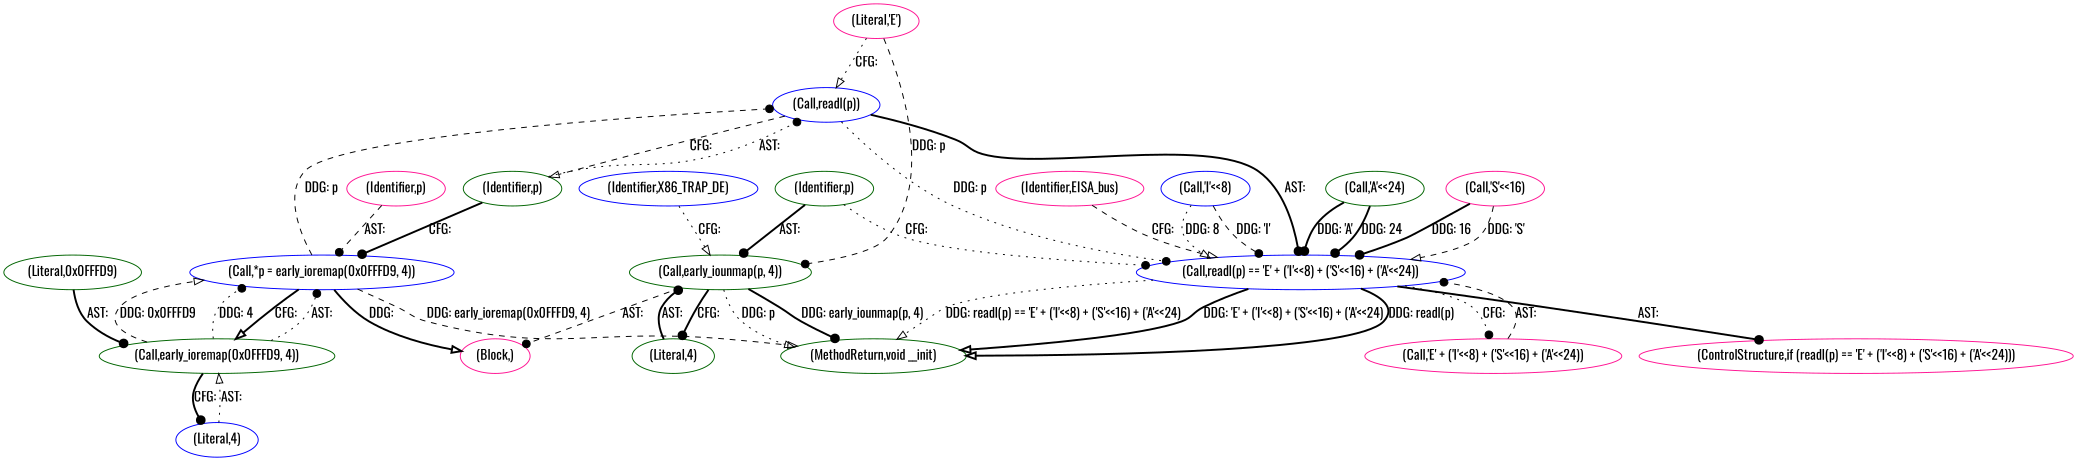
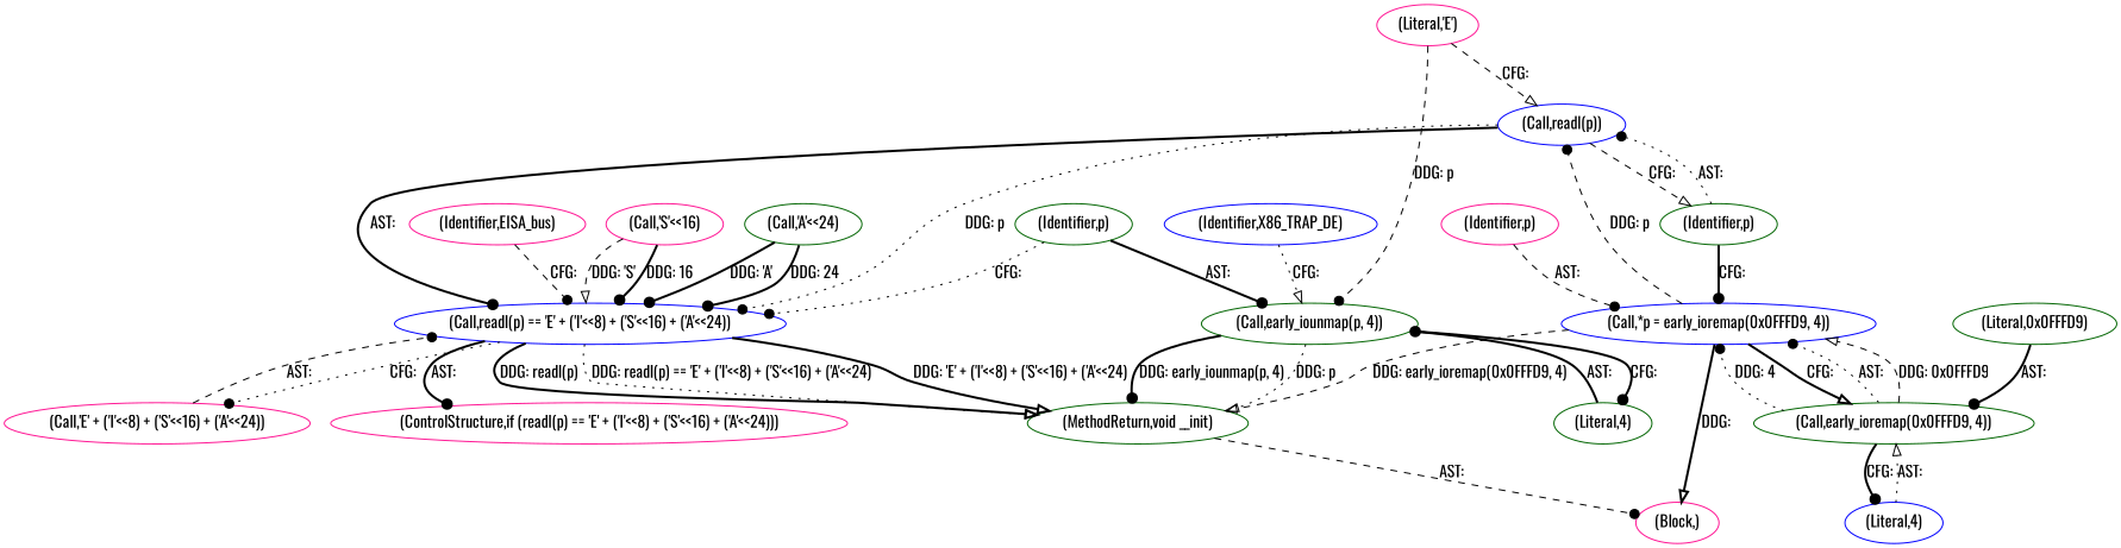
  digraph {
    fontname=Oswald
    node [color=darkgreen fontname=Oswald]
    edge [arrowhead=dot fontname=Oswald style=bold]
    n1 [color=blue label="(Call,readl(p))"]
    n2 [color=blue label="(Call,readl(p) == 'E' + ('I'<<8) + ('S'<<16) + ('A'<<24))"]
    n3 [label="(Identifier,p)"]
    n4 [label="(MethodReturn,void __init)"]
    n5 [color=deeppink label="(Call,'E' + ('I'<<8) + ('S'<<16) + ('A'<<24))"]
    n6 [color=deeppink label="(ControlStructure,if (readl(p) == 'E' + ('I'<<8) + ('S'<<16) + ('A'<<24)))"]
    n7 [label="(Call,early_iounmap(p, 4))"]
    n8 [color=deeppink label="(Block,)"]
    n9 [label="(Literal,4)"]
    n10 [color=blue label="(Call,*p = early_ioremap(0x0FFFD9, 4))"]
    n11 [label="(Call,early_ioremap(0x0FFFD9, 4))"]
    n12 [color=blue label="(Literal,4)"]
    n13 [label="(Call,'A'<<24)"]
    n14 [label="(Identifier,p)"]
    n15 [color=blue label="(Identifier,X86_TRAP_DE)"]
    n16 [color=deeppink label="(Identifier,p)"]
    n17 [label="(Literal,0x0FFFD9)"]
    n18 [color=deeppink label="(Literal,'E')"]
    n19 [color=deeppink label="(Call,'S'<<16)"]
    n20 [color=deeppink label="(Identifier,EISA_bus)"]
-   n21 [color=blue label="(Call,'I'<<8)"]
    n1 -> n2 [label="AST: "]
    n1 -> n2 [label="DDG: p" style=dotted]
    n1 -> n3 [arrowhead=onormal label="CFG: " style=dashed]
    n2 -> n4 [arrowhead=onormal label="DDG: readl(p) == 'E' + ('I'<<8) + ('S'<<16) + ('A'<<24)" style=dotted]
    n2 -> n4 [arrowhead=onormal label="DDG: 'E' + ('I'<<8) + ('S'<<16) + ('A'<<24)"]
    n2 -> n4 [arrowhead=onormal label="DDG: readl(p)"]
    n2 -> n5 [label="CFG: " style=dotted]
    n2 -> n6 [label="AST: "]
    n3 -> n1 [label="AST: " style=dotted]
    n3 -> n10 [label="CFG: "]
    n5 -> n2 [label="AST: " style=dashed]
    n7 -> n4 [label="DDG: early_iounmap(p, 4)"]
    n7 -> n4 [arrowhead=onormal label="DDG: p" style=dotted]
-   n7 -> n8 [label="AST: " style=dashed]
+   n4 -> n8 [label="AST: " style=dashed]
    n7 -> n9 [label="CFG: "]
    n9 -> n7 [label="AST: "]
    n10 -> n1 [label="DDG: p" style=dashed]
    n10 -> n4 [arrowhead=onormal label="DDG: early_ioremap(0x0FFFD9, 4)" style=dashed]
    n10 -> n8 [arrowhead=onormal label="DDG: "]
    n10 -> n11 [arrowhead=onormal label="CFG: "]
    n11 -> n10 [label="AST: " style=dotted]
    n11 -> n10 [arrowhead=onormal label="DDG: 0x0FFFD9" style=dashed]
    n11 -> n10 [label="DDG: 4" style=dotted]
    n11 -> n12 [label="CFG: "]
    n12 -> n11 [arrowhead=onormal label="AST: " style=dotted]
    n13 -> n2 [label="DDG: 'A'"]
    n13 -> n2 [label="DDG: 24"]
    n14 -> n2 [label="CFG: " style=dotted]
    n14 -> n7 [label="AST: "]
    n15 -> n7 [arrowhead=onormal label="CFG: " style=dotted]
    n16 -> n10 [label="AST: " style=dashed]
    n17 -> n11 [label="AST: "]
-   n18 -> n1 [arrowhead=onormal label="CFG: " style=dotted]
+   n18 -> n1 [arrowhead=onormal label="CFG: " style=dashed]
    n18 -> n7 [label="DDG: p" style=dashed]
    n19 -> n2 [arrowhead=onormal label="DDG: 'S'" style=dashed]
    n19 -> n2 [label="DDG: 16"]
-   n20 -> n2 [arrowhead=onormal label="CFG: " style=dashed]
-   n21 -> n2 [label="DDG: 'I'" style=dashed]
-   n21 -> n2 [arrowhead=onormal label="DDG: 8" style=dotted]
+   n20 -> n2 [label="CFG: " style=dashed]
  }
